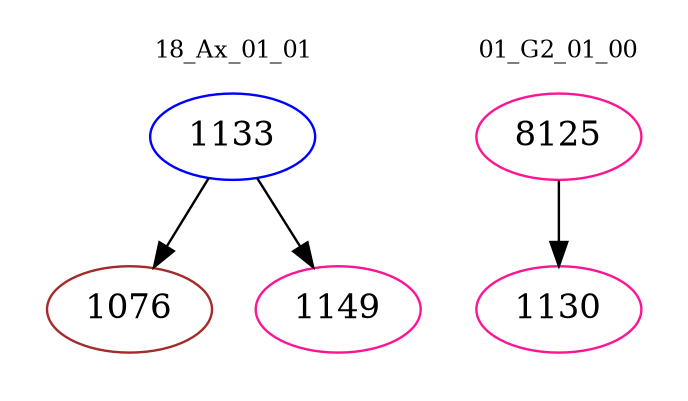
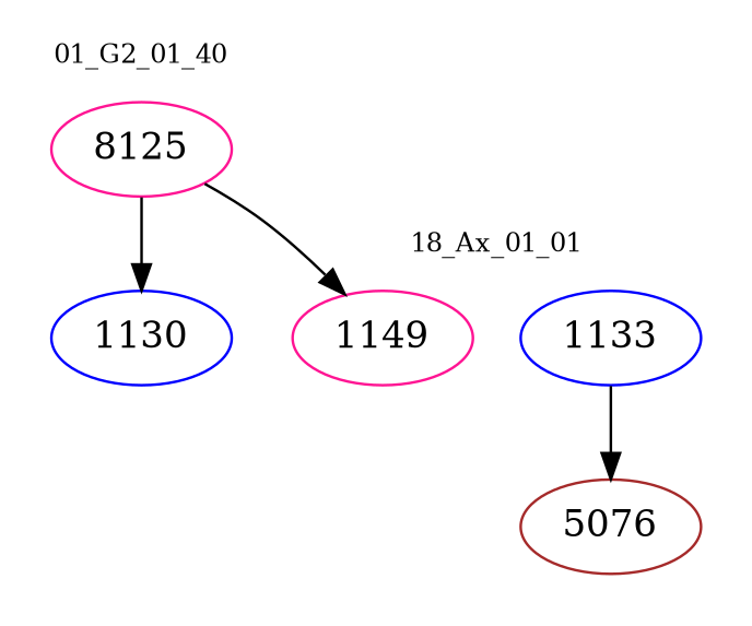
  digraph {
    node [color=blue]
    edge [color=black]
    n1 [label=1133]
-   n2 [color=brown label=1076]
+   n2 [color=brown label=5076]
    n3 [color=deeppink label=1149]
    n4 [color=deeppink label=8125]
-   n5 [color=deeppink label=1130]
+   n5 [label=1130]
    subgraph cluster_1 {
      color=white
      fontsize=10
      label="18_Ax_01_01"
      n1
      n2
      n3
    }
    subgraph cluster_2 {
      color=white
      fontsize=10
-     label="01_G2_01_00"
+     label="01_G2_01_40"
      n4
      n5
    }
    n1 -> n2
-   n1 -> n3
+   n4 -> n3
    n4 -> n5
  }
